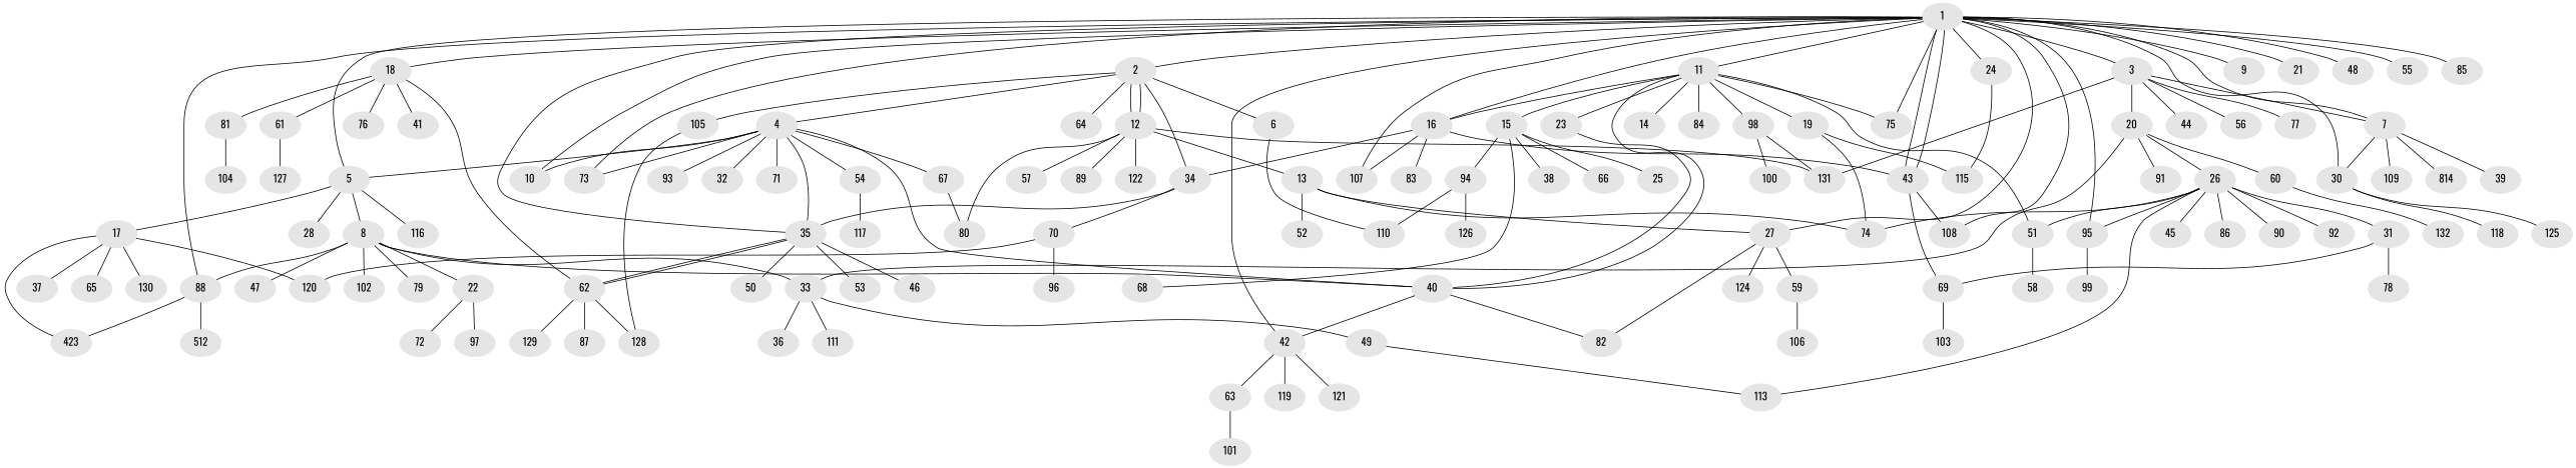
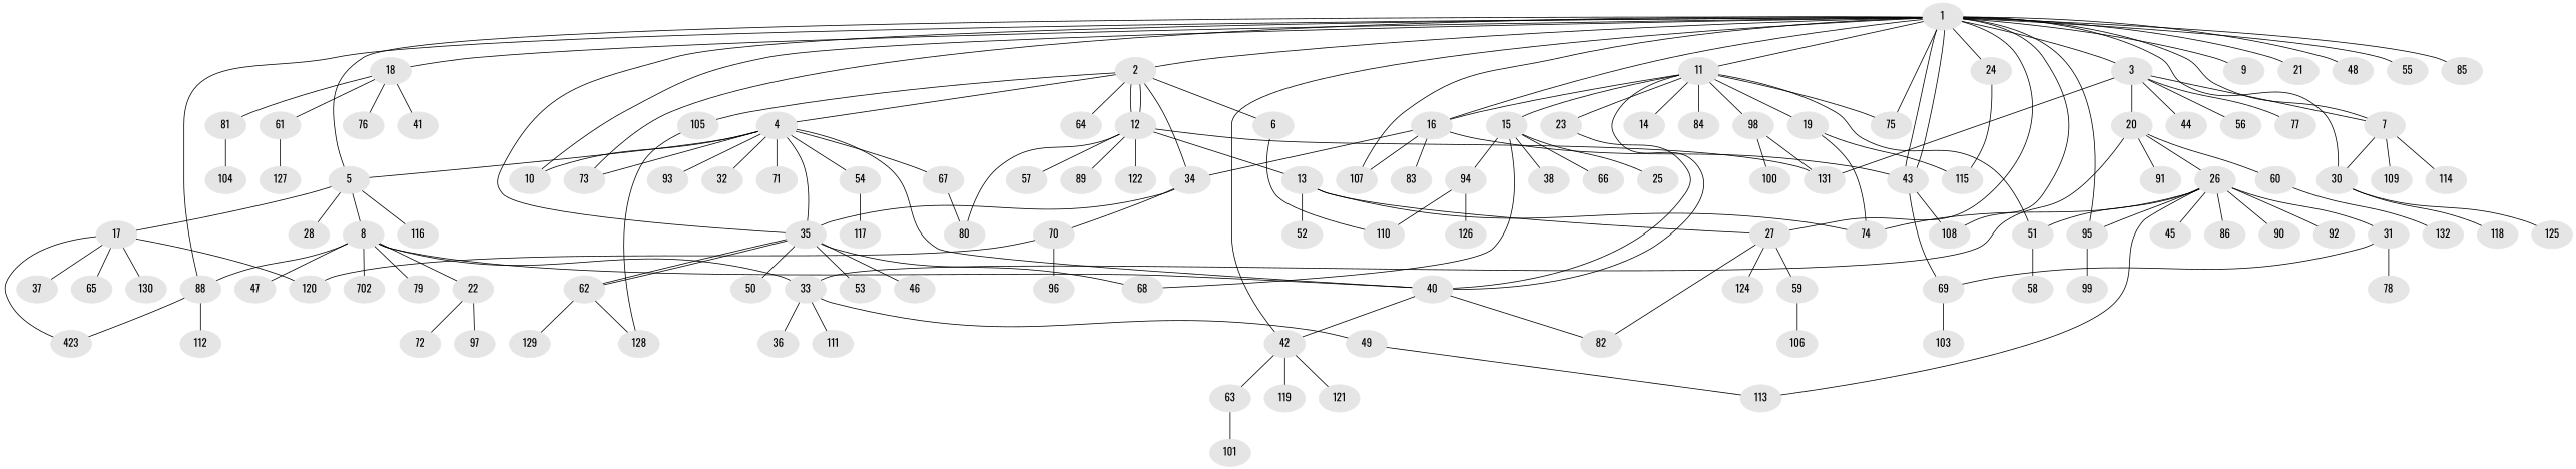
  graph {
    fontname=Oswald
    node [color=gray90 fontname=Oswald style=filled]
    edge [fontname=Oswald]
    1
    2
    3
    5
    7
    9
    10
    11
    16
    18
    21
    24
    27
    30
    35
    42
    43
    48
    55
    73
    75
    85
    88
    95
    107
    108
    4
    6
    12
    34
    64
    105
    20
    44
    56
    77
    131
    8
    17
    28
    116
-   39
    109
-   114 [label=814]
+   114
    40
    14
    15
    19
    23
    51
    84
    98
    83
    41
    61
    62
    76
    81
    115
    59
    82
    124
    118
    125
    68
    46
    50
    53
    63
    119
    121
    69
    n73 [label=423]
-   112 [label=512]
+   112
    99
    32
    54
    67
    71
    93
    110
    13
    57
    80
    89
    122
    70
    128
    33
    26
    60
    91
    117
    22
    47
    79
-   102
+   102 [label=702]
    37
    65
    120
    130
    72
    97
    36
    49
    111
    25
    38
    66
    94
    74
    58
    100
    52
    126
    127
-   87
    129
    104
    31
    45
    86
    90
    92
    113
    132
    78
    106
    103
    96
    101
    1 -- 2
    1 -- 3
    1 -- 5
    1 -- 7
    1 -- 9
    1 -- 10
    1 -- 11
    1 -- 16
    1 -- 18
    1 -- 21
    1 -- 24
    1 -- 27
    1 -- 30
    1 -- 35
    1 -- 42
    1 -- 43
    1 -- 43
    1 -- 48
    1 -- 55
    1 -- 73
    1 -- 75
    1 -- 85
    1 -- 88
    1 -- 95
    1 -- 107
    1 -- 108
    2 -- 4
    2 -- 6
    2 -- 12
    2 -- 12
    2 -- 34
    2 -- 64
    2 -- 105
    3 -- 7
    3 -- 20
    3 -- 44
    3 -- 56
    3 -- 77
    3 -- 131
    5 -- 8
    5 -- 17
    5 -- 28
    5 -- 116
    7 -- 30
-   7 -- 39
    7 -- 109
    7 -- 114
    11 -- 16
    11 -- 75
    11 -- 40
    11 -- 14
    11 -- 15
    11 -- 19
    11 -- 23
    11 -- 51
    11 -- 84
    11 -- 98
    16 -- 43
    16 -- 107
    16 -- 34
    16 -- 83
    18 -- 41
    18 -- 61
-   18 -- 62
    18 -- 76
    18 -- 81
    24 -- 115
    27 -- 59
    27 -- 82
    27 -- 124
    30 -- 118
    30 -- 125
    35 -- 62
    35 -- 62
+   35 -- 68
    35 -- 46
    35 -- 50
    35 -- 53
    42 -- 63
    42 -- 119
    42 -- 121
    43 -- 108
    43 -- 69
    88 -- n73
    88 -- 112
    95 -- 99
    4 -- 5
    4 -- 10
    4 -- 35
    4 -- 73
    4 -- 40
    4 -- 32
    4 -- 54
    4 -- 67
    4 -- 71
    4 -- 93
    6 -- 110
    12 -- 131
    12 -- 13
    12 -- 57
    12 -- 80
    12 -- 89
    12 -- 122
    34 -- 35
    34 -- 70
    105 -- 128
    20 -- 33
    20 -- 26
    20 -- 60
    20 -- 91
    8 -- 88
    8 -- 40
    8 -- 33
    8 -- 22
    8 -- 47
    8 -- 79
    8 -- 102
    17 -- n73
    17 -- 37
    17 -- 65
    17 -- 120
    17 -- 130
    40 -- 42
    40 -- 82
    15 -- 68
    15 -- 25
    15 -- 38
    15 -- 66
    15 -- 94
    19 -- 115
    19 -- 74
    23 -- 40
    51 -- 58
    98 -- 131
    98 -- 100
    61 -- 127
    62 -- 128
-   62 -- 87
    62 -- 129
    81 -- 104
    59 -- 106
    63 -- 101
    69 -- 103
    54 -- 117
    67 -- 80
    13 -- 27
    13 -- 74
    13 -- 52
    70 -- 120
    70 -- 96
    33 -- 36
    33 -- 49
    33 -- 111
    26 -- 95
    26 -- 51
    26 -- 74
    26 -- 31
    26 -- 45
    26 -- 86
    26 -- 90
    26 -- 92
    26 -- 113
    60 -- 132
    22 -- 72
    22 -- 97
    49 -- 113
    94 -- 110
    94 -- 126
    31 -- 69
    31 -- 78
  }
